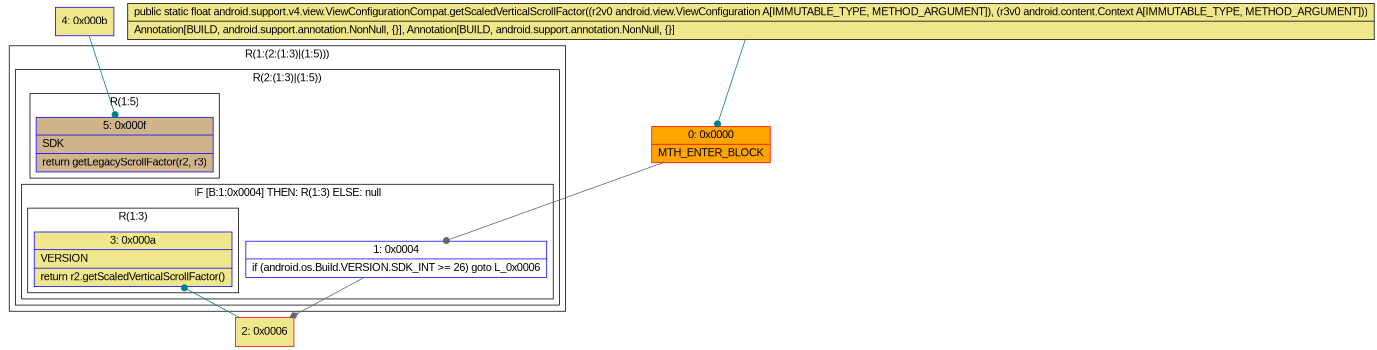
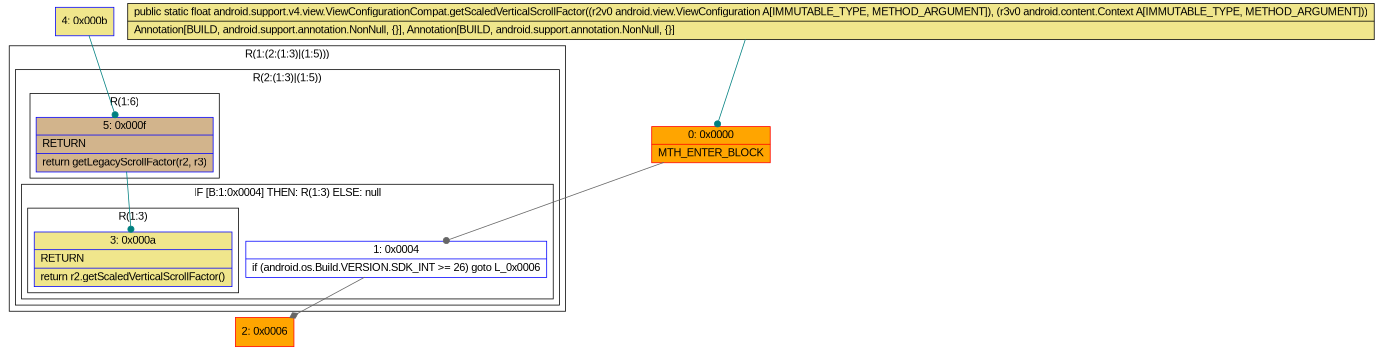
  digraph {
    fontname="Liberation Sans"
    node [color=blue fillcolor=khaki fontname="Liberation Sans" shape=record style=filled]
    edge [arrowhead=dot color=teal fontname="Liberation Sans"]
-   n1 [label="{3\:\ 0x000a|VERSION\l|return r2.getScaledVerticalScrollFactor()\l}"]
+   n1 [label="{3\:\ 0x000a|RETURN\l|return r2.getScaledVerticalScrollFactor()\l}"]
    n2 [fillcolor=white label="{1\:\ 0x0004|if (android.os.Build.VERSION.SDK_INT \>= 26) goto L_0x0006\l}"]
-   n3 [fillcolor=tan label="{5\:\ 0x000f|SDK\l|return getLegacyScrollFactor(r2, r3)\l}"]
-   n4 [color=red label="{2\:\ 0x0006}"]
+   n3 [fillcolor=tan label="{5\:\ 0x000f|RETURN\l|return getLegacyScrollFactor(r2, r3)\l}"]
+   n4 [color=red fillcolor=orange label="{2\:\ 0x0006}"]
    n5 [label="{4\:\ 0x000b}"]
    n6 [color=red fillcolor=orange label="{0\:\ 0x0000|MTH_ENTER_BLOCK\l}"]
    n7 [label="{public static float android.support.v4.view.ViewConfigurationCompat.getScaledVerticalScrollFactor((r2v0 android.view.ViewConfiguration A[IMMUTABLE_TYPE, METHOD_ARGUMENT]), (r3v0 android.content.Context A[IMMUTABLE_TYPE, METHOD_ARGUMENT]))  | Annotation[BUILD, android.support.annotation.NonNull, \{\}], Annotation[BUILD, android.support.annotation.NonNull, \{\}]\l}" color=""]
    subgraph cluster_1 {
      label="R(1:(2:(1:3)|(1:5)))"
      subgraph cluster_2 {
        label="R(2:(1:3)|(1:5))"
        subgraph cluster_3 {
          label="IF [B:1:0x0004] THEN: R(1:3) ELSE: null"
          n2
          subgraph cluster_4 {
            label="R(1:3)"
            n1
          }
        }
        subgraph cluster_5 {
-         label="R(1:5)"
+         label="R(1:6)"
          n3
        }
      }
    }
    n2 -> n4 [arrowhead=diamond color=gray40]
-   n4 -> n1
+   n3 -> n1
    n5 -> n3
    n6 -> n2 [color=gray40]
    n7 -> n6
  }
